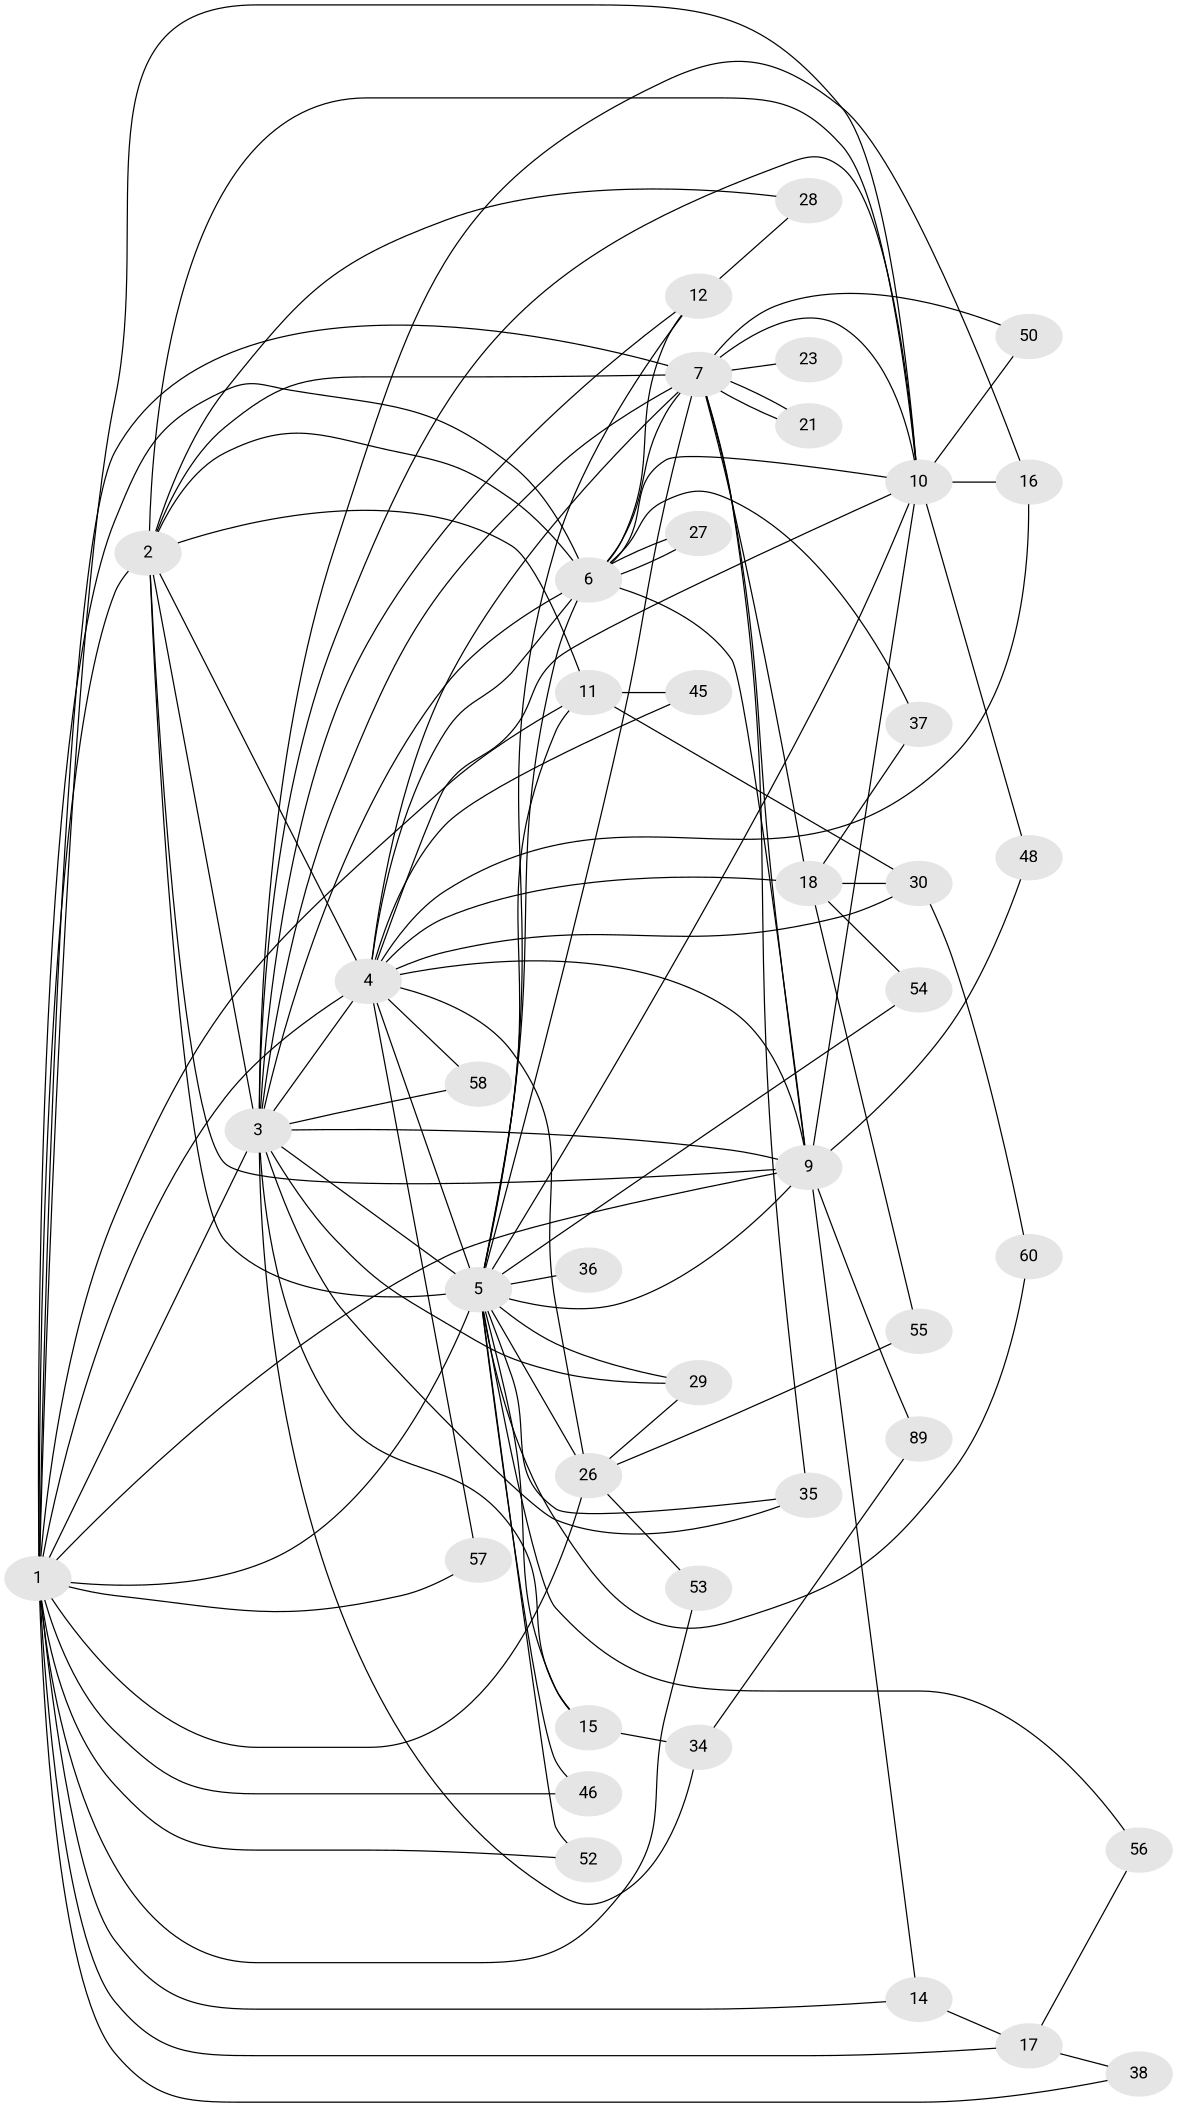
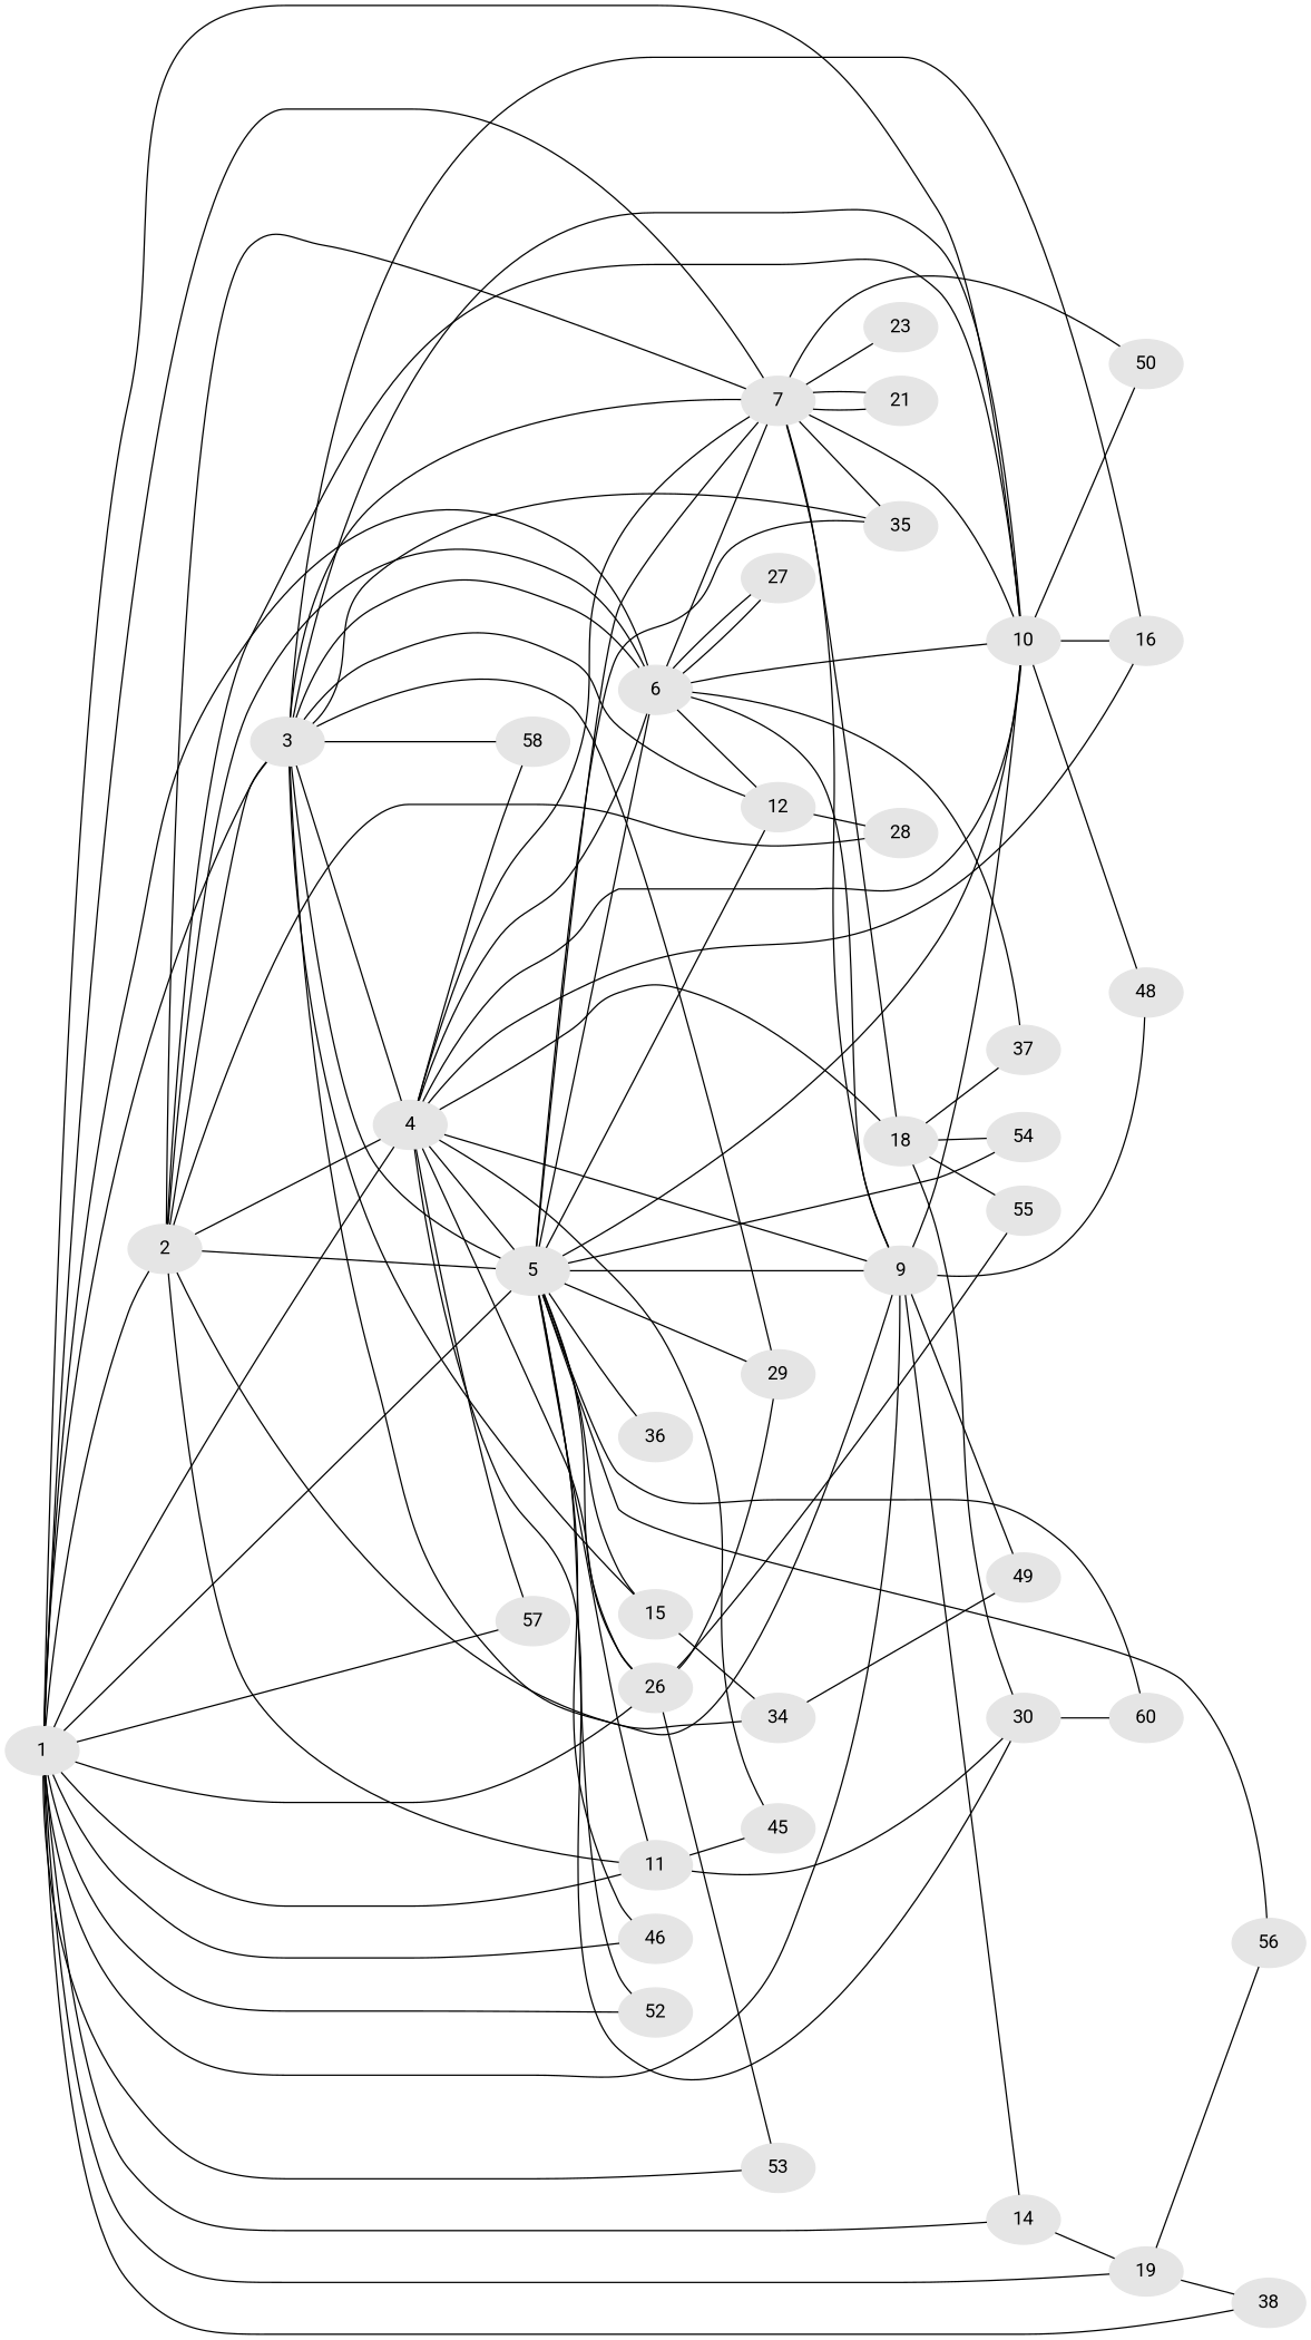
  graph {
    fontname=Roboto
    rankdir=LR
    node [color=gray90 fontname=Roboto style=filled]
    edge [fontname=Roboto]
    1 [super="+19"]
    2 [super="+24"]
    3 [super="+20"]
    4 [super="+43"]
    5 [super="+8"]
    6 [super="+13"]
    7 [super="+22"]
    9 [super="+59"]
    10
    11 [super="+25"]
    14
-   17 [super="+33"]
+   17 [super="+33" label=19]
    26 [super="+40"]
    38
    46 [super="+47"]
    52
    53
    57
    28
    12 [super="+32"]
    15
    16 [super="+44"]
    29 [super="+42"]
    34
    35 [super="+51"]
    58
    18 [super="+31"]
    30 [super="+41"]
    45
    36
    54
    56
    60
    27
    37
    23
    21
    50
    48
-   49 [label=89]
+   49
    55
    1 -- 2 [weight=2]
    1 -- 3
    1 -- 4 [weight=2]
    1 -- 5 [weight=2]
    1 -- 6
    1 -- 7
    1 -- 9
    1 -- 10
    1 -- 11
    1 -- 14
    1 -- 17 [weight=2]
    1 -- 26
    1 -- 38
    1 -- 46 [weight=2]
    1 -- 52
    1 -- 53
    1 -- 57
    2 -- 3
    2 -- 4
    2 -- 5 [weight=2]
    2 -- 6
    2 -- 7
    2 -- 9
    2 -- 10
    2 -- 11
    2 -- 28
    3 -- 4
    3 -- 5 [weight=2]
    3 -- 6
    3 -- 7
-   3 -- 9
    3 -- 10
    3 -- 12
    3 -- 15 [weight=2]
    3 -- 16
    3 -- 29
    3 -- 34
    3 -- 35
    3 -- 58
    4 -- 5 [weight=2]
    4 -- 6
    4 -- 7
    4 -- 9 [weight=2]
    4 -- 10
    4 -- 26
    4 -- 57
    4 -- 16
    4 -- 58
    4 -- 18
    4 -- 30
    4 -- 45
    5 -- 6 [weight=2]
    5 -- 7 [weight=2]
    5 -- 9 [weight=3]
    5 -- 10 [weight=2]
    5 -- 11
    5 -- 26
    5 -- 46
    5 -- 52
    5 -- 12
    5 -- 15
    5 -- 29
    5 -- 35
    5 -- 36 [weight=2]
    5 -- 54
    5 -- 56
    5 -- 60
    6 -- 7
    6 -- 9 [weight=2]
    6 -- 10
    6 -- 12
    6 -- 27
    6 -- 27
    6 -- 37
    7 -- 9 [weight=2]
    7 -- 10
    7 -- 35
    7 -- 18
    7 -- 23
    7 -- 21
    7 -- 21
    7 -- 50
    9 -- 10
    9 -- 14
    9 -- 48
    9 -- 49
    10 -- 16
    10 -- 50
    10 -- 48
    11 -- 30
    11 -- 45
    14 -- 17
    17 -- 38
    17 -- 56
    26 -- 53
    26 -- 29
    26 -- 55
    12 -- 28
    15 -- 34
    34 -- 49
    18 -- 30 [weight=2]
    18 -- 54
    18 -- 37
    18 -- 55
    30 -- 60
  }
